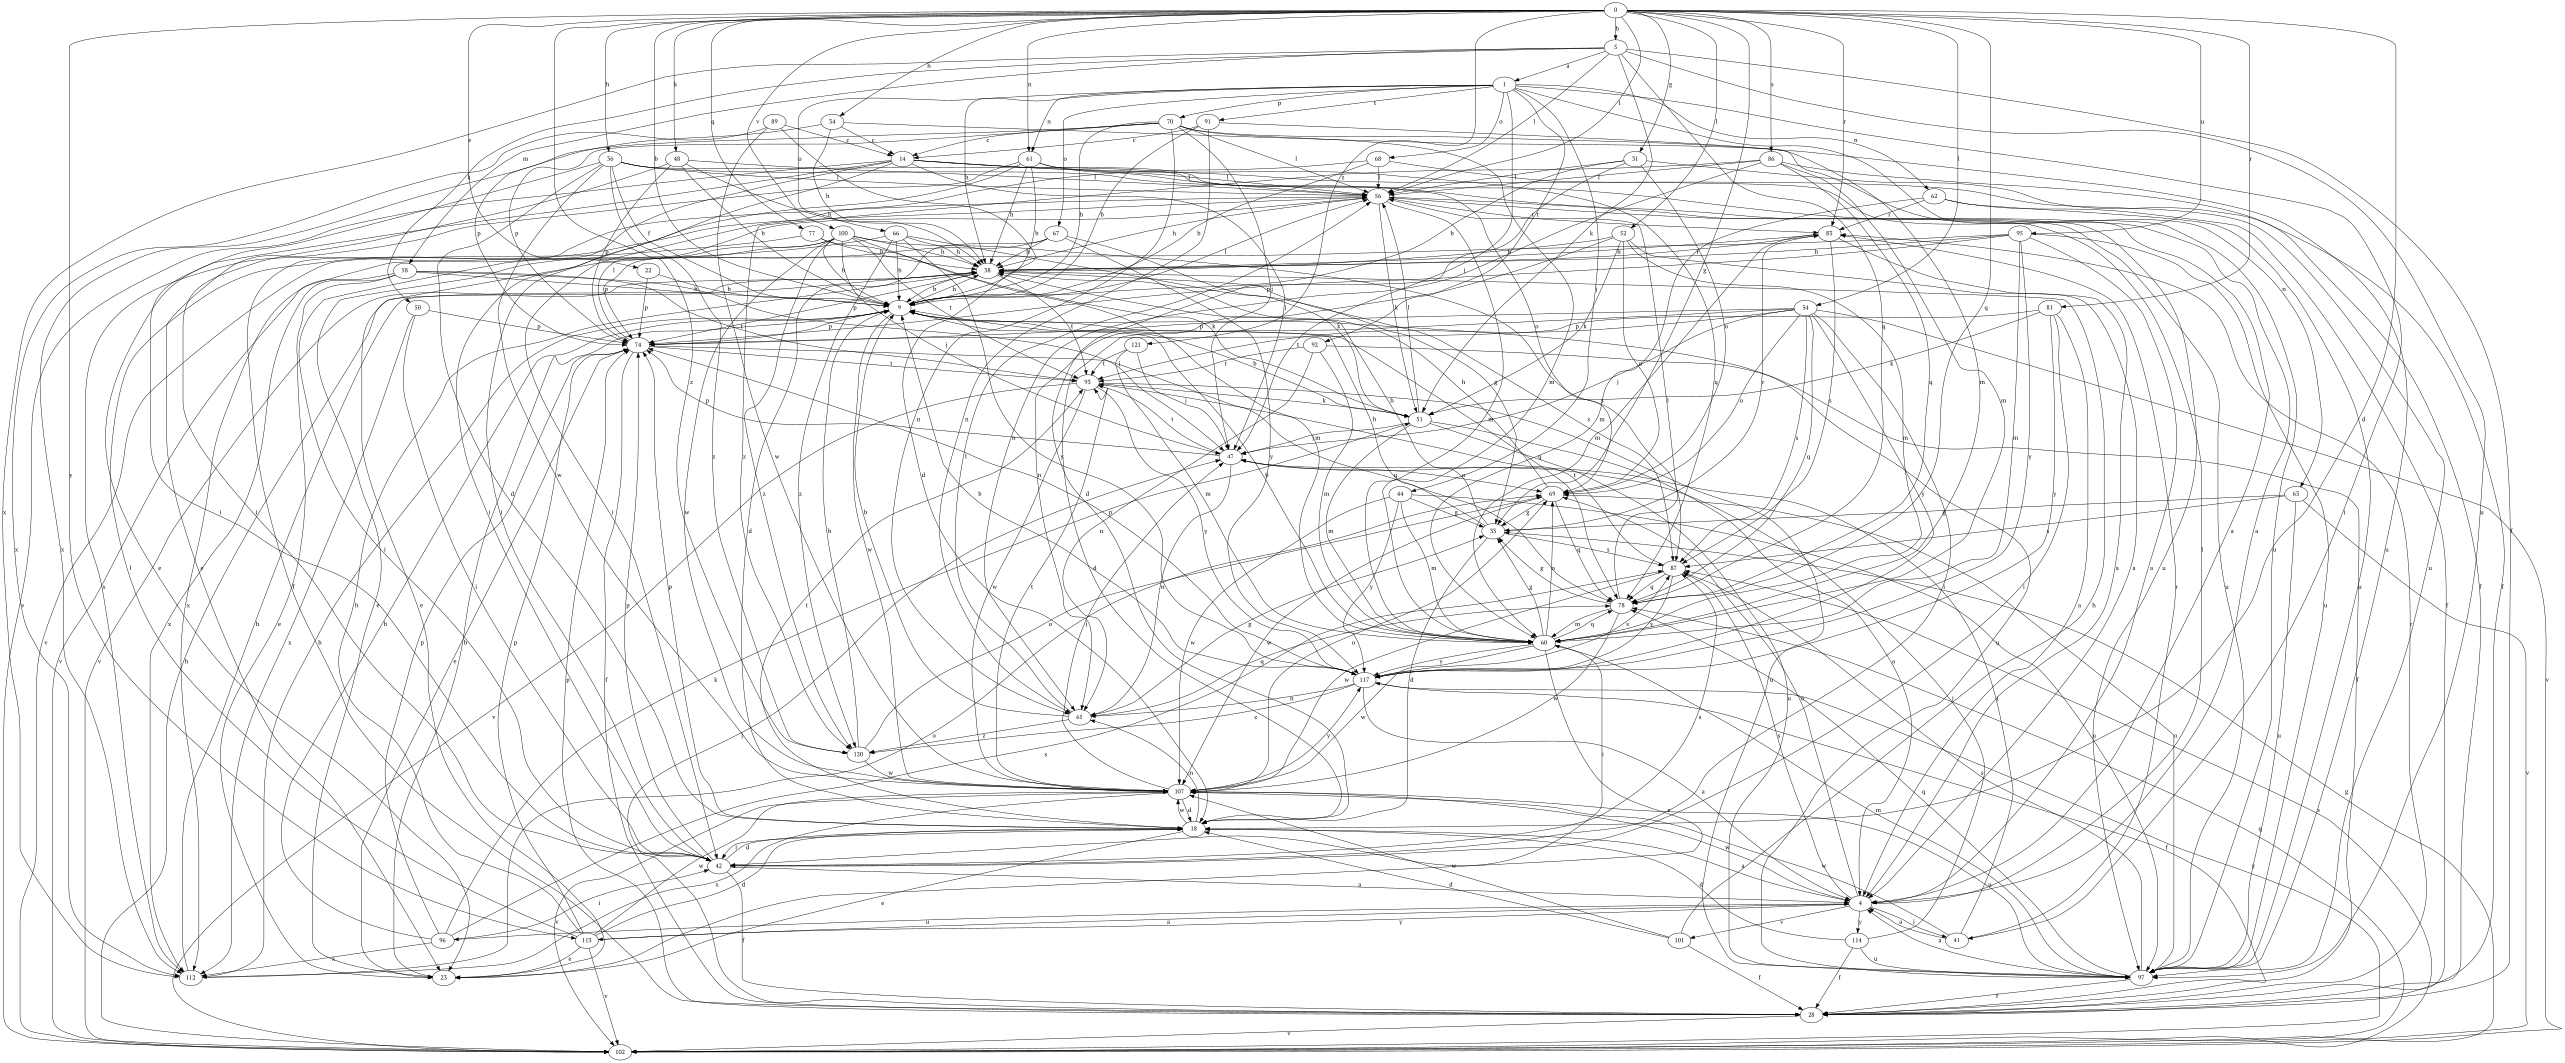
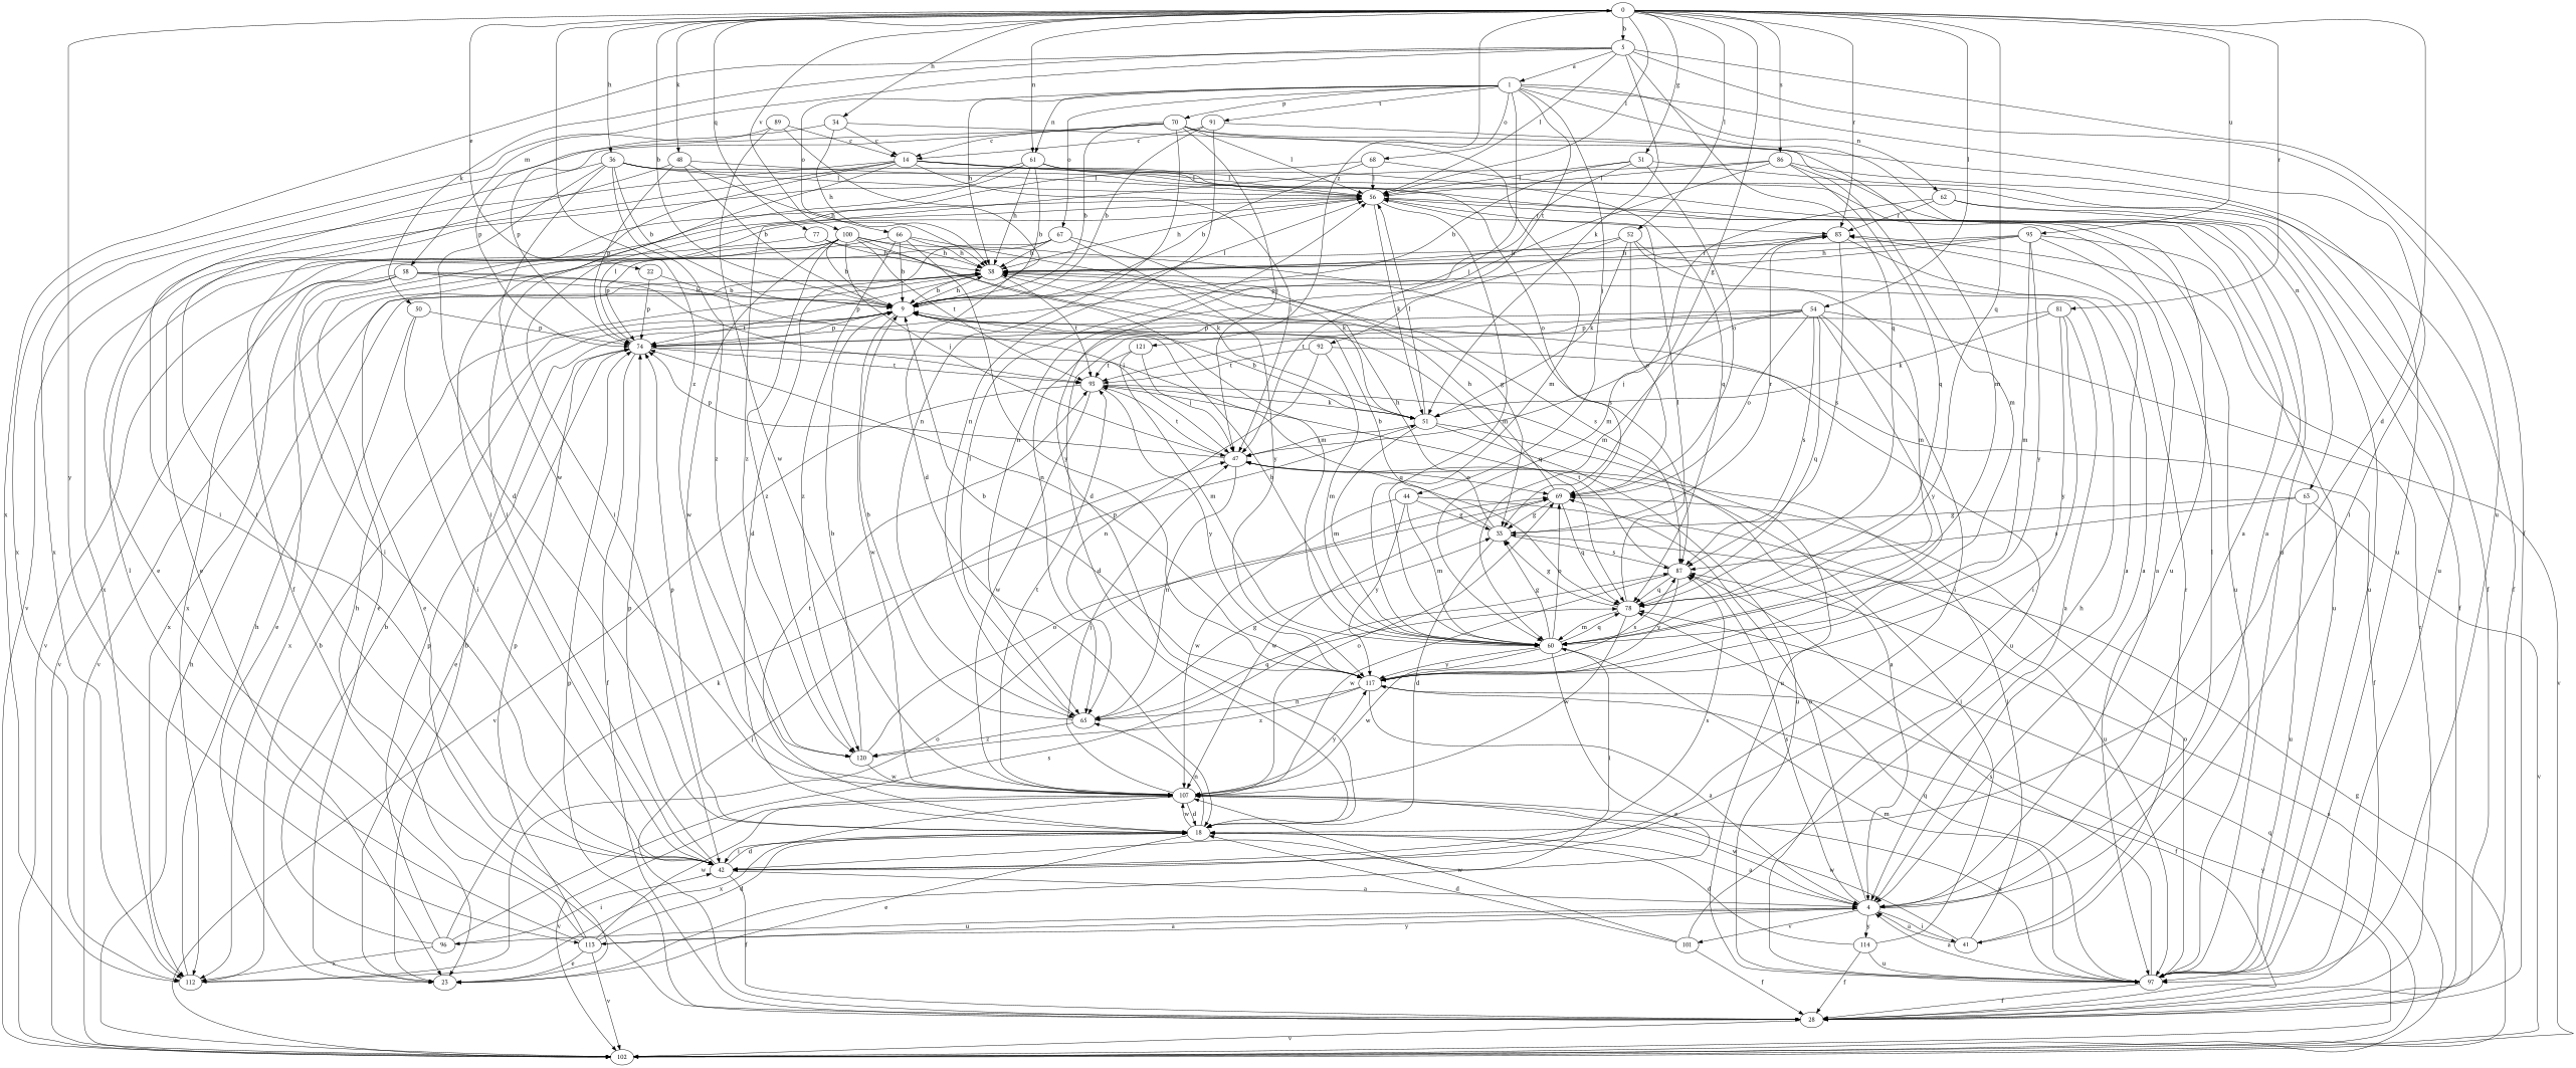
  strict digraph {
    fontname="PT Serif"
    node [fontname="PT Serif"]
    edge [fontname="PT Serif"]
    0
    5
    9
    18
    22
    31
    33
    34
    36
    48
    52
    54
    56
    61
    77
    78
    81
    83
    86
    95
    100
    113
    121
    n24 [label=120]
    1
    28
    50
    51
    58
    97
    112
    38
    107
    74
    4
    23
    42
    65
    93
    69
    87
    14
    60
    47
    102
    117
    89
    41
    44
    62
    63
    66
    67
    68
    70
    91
    92
    96
    101
    114
    0 -> 5 [label=b]
-   0 -> 9 [label=b]
+   9 -> 0 [label=b]
    0 -> 18 [label=d]
    0 -> 22 [label=e]
    0 -> 31 [label=g]
    0 -> 33 [label=g]
    0 -> 34 [label=h]
    0 -> 36 [label=h]
    0 -> 48 [label=k]
    0 -> 52 [label=l]
    0 -> 54 [label=l]
    0 -> 56 [label=l]
    0 -> 61 [label=n]
    0 -> 77 [label=q]
    0 -> 78 [label=q]
    0 -> 81 [label=r]
    0 -> 83 [label=r]
    0 -> 86 [label=s]
    0 -> 95 [label=u]
    0 -> 100 [label=v]
    0 -> 113 [label=y]
    0 -> 121 [label=z]
    0 -> n24 [label=z]
    5 -> 56 [label=l]
    5 -> 78 [label=q]
    5 -> 1 [label=a]
    5 -> 28 [label=f]
    5 -> 50 [label=k]
    5 -> 51 [label=k]
    5 -> 58 [label=m]
    5 -> 97 [label=u]
    5 -> 112 [label=x]
    9 -> 56 [label=l]
    9 -> 78 [label=q]
    9 -> 97 [label=u]
    9 -> 38 [label=h]
    9 -> 107 [label=w]
    9 -> 74 [label=p]
    18 -> 107 [label=w]
    18 -> 74 [label=p]
    18 -> 4 [label=a]
    18 -> 23 [label=e]
    18 -> 42 [label=i]
    18 -> 65 [label=n]
    18 -> 93 [label=t]
    22 -> 9 [label=b]
    22 -> 74 [label=p]
    31 -> 9 [label=b]
    31 -> 18 [label=d]
    31 -> 56 [label=l]
    31 -> 28 [label=f]
    31 -> 69 [label=o]
    33 -> 9 [label=b]
    33 -> 18 [label=d]
    33 -> 83 [label=r]
    33 -> 38 [label=h]
    33 -> 87 [label=s]
    34 -> 97 [label=u]
    34 -> 38 [label=h]
    34 -> 74 [label=p]
    34 -> 14 [label=c]
-   36 -> 9 [label=f]
+   36 -> 9 [label=b]
    36 -> 18 [label=d]
    36 -> 56 [label=l]
    36 -> n24 [label=z]
    36 -> 97 [label=u]
    36 -> 107 [label=w]
    36 -> 4 [label=a]
    36 -> 42 [label=i]
    48 -> 9 [label=b]
    48 -> 56 [label=l]
    48 -> 38 [label=h]
    48 -> 74 [label=p]
    48 -> 42 [label=i]
    52 -> 51 [label=k]
    52 -> 38 [label=h]
    52 -> 4 [label=a]
    52 -> 65 [label=n]
    52 -> 69 [label=o]
    52 -> 60 [label=m]
    54 -> 18 [label=d]
    54 -> 78 [label=q]
    54 -> 74 [label=p]
    54 -> 42 [label=i]
    54 -> 93 [label=t]
    54 -> 69 [label=o]
    54 -> 87 [label=s]
    54 -> 47 [label=j]
    54 -> 102 [label=v]
    54 -> 117 [label=y]
    56 -> 83 [label=r]
    56 -> 51 [label=k]
    56 -> 97 [label=u]
    56 -> 112 [label=x]
    56 -> 38 [label=h]
    56 -> 60 [label=m]
    61 -> 9 [label=b]
    61 -> 56 [label=l]
    61 -> 78 [label=q]
    61 -> 38 [label=h]
    61 -> 23 [label=e]
    61 -> 42 [label=i]
    77 -> 51 [label=k]
    77 -> 38 [label=h]
    77 -> 102 [label=v]
    78 -> 33 [label=g]
    78 -> 56 [label=l]
    78 -> 107 [label=w]
    78 -> 60 [label=m]
    81 -> 51 [label=k]
    81 -> 74 [label=p]
    81 -> 4 [label=a]
    81 -> 42 [label=i]
    81 -> 117 [label=y]
    83 -> 38 [label=h]
    83 -> 4 [label=a]
    83 -> 87 [label=s]
    83 -> 60 [label=m]
    86 -> 56 [label=l]
    86 -> 78 [label=q]
    86 -> n24 [label=z]
    86 -> 28 [label=f]
    86 -> 65 [label=n]
    86 -> 60 [label=m]
    95 -> 97 [label=u]
    95 -> 112 [label=x]
    95 -> 38 [label=h]
    95 -> 74 [label=p]
    95 -> 4 [label=a]
    95 -> 60 [label=m]
    95 -> 117 [label=y]
    100 -> 9 [label=b]
    100 -> n24 [label=z]
    100 -> 38 [label=h]
    100 -> 107 [label=w]
    100 -> 74 [label=p]
    100 -> 42 [label=i]
    100 -> 93 [label=t]
    100 -> 87 [label=s]
    100 -> 60 [label=m]
    100 -> 47 [label=j]
    113 -> 18 [label=d]
    113 -> 56 [label=l]
    113 -> 38 [label=h]
    113 -> 107 [label=w]
    113 -> 74 [label=p]
    113 -> 4 [label=a]
    113 -> 23 [label=e]
    113 -> 102 [label=v]
    121 -> 93 [label=t]
    121 -> 60 [label=m]
    121 -> 47 [label=j]
    n24 -> 9 [label=b]
    n24 -> 107 [label=w]
    n24 -> 69 [label=o]
    1 -> 61 [label=n]
    1 -> 38 [label=h]
    1 -> 47 [label=j]
    1 -> 41 [label=i]
    1 -> 44 [label=j]
    1 -> 62 [label=n]
    1 -> 63 [label=n]
    1 -> 66 [label=o]
    1 -> 67 [label=o]
    1 -> 68 [label=o]
    1 -> 70 [label=p]
    1 -> 91 [label=t]
    1 -> 92 [label=t]
    28 -> 83 [label=r]
    28 -> 74 [label=p]
    28 -> 47 [label=j]
    28 -> 102 [label=v]
    50 -> 112 [label=x]
    50 -> 74 [label=p]
    50 -> 42 [label=i]
    51 -> 9 [label=b]
    51 -> 56 [label=l]
    51 -> 97 [label=u]
    51 -> 4 [label=a]
    51 -> 60 [label=m]
    51 -> 47 [label=j]
    58 -> 9 [label=b]
    58 -> 112 [label=x]
    58 -> 23 [label=e]
    58 -> 93 [label=t]
    58 -> 47 [label=j]
    58 -> 102 [label=v]
    97 -> 78 [label=q]
    97 -> 28 [label=f]
    97 -> 4 [label=a]
    97 -> 69 [label=o]
    97 -> 87 [label=s]
    97 -> 60 [label=m]
    112 -> 9 [label=b]
    112 -> 38 [label=h]
    112 -> 69 [label=o]
    38 -> 9 [label=b]
    38 -> 83 [label=r]
    38 -> 74 [label=p]
    38 -> 93 [label=t]
    38 -> 87 [label=s]
    38 -> 102 [label=v]
    107 -> 18 [label=d]
    107 -> 97 [label=u]
    107 -> 112 [label=x]
    107 -> 93 [label=t]
    107 -> 69 [label=o]
    107 -> 47 [label=j]
    107 -> 102 [label=v]
    107 -> 117 [label=y]
    74 -> 56 [label=l]
    74 -> 78 [label=q]
    74 -> 28 [label=f]
    74 -> 23 [label=e]
    74 -> 93 [label=t]
    4 -> 56 [label=l]
    4 -> 113 [label=y]
    4 -> 107 [label=w]
    4 -> 69 [label=o]
    4 -> 87 [label=s]
    4 -> 41 [label=i]
    4 -> 96 [label=u]
    4 -> 101 [label=v]
    4 -> 114 [label=y]
    23 -> 9 [label=b]
    42 -> 18 [label=d]
    42 -> 28 [label=f]
    42 -> 74 [label=p]
    42 -> 4 [label=a]
    42 -> 87 [label=s]
    65 -> 9 [label=b]
    65 -> 33 [label=g]
    65 -> 56 [label=l]
    65 -> 78 [label=q]
    65 -> n24 [label=z]
    93 -> 51 [label=k]
    93 -> 97 [label=u]
    93 -> 107 [label=w]
    93 -> 102 [label=v]
    93 -> 117 [label=y]
    69 -> 33 [label=g]
    69 -> 78 [label=q]
    69 -> 38 [label=h]
    69 -> 107 [label=w]
    87 -> 78 [label=q]
    87 -> 107 [label=w]
    87 -> 93 [label=t]
    87 -> 117 [label=y]
    14 -> 56 [label=l]
    14 -> 28 [label=f]
    14 -> 97 [label=u]
    14 -> 23 [label=e]
    14 -> 42 [label=i]
    14 -> 69 [label=o]
    14 -> 47 [label=j]
    14 -> 102 [label=v]
    60 -> 9 [label=b]
    60 -> 33 [label=g]
    60 -> 78 [label=q]
    60 -> 107 [label=w]
    60 -> 23 [label=e]
    60 -> 42 [label=i]
    60 -> 69 [label=o]
    60 -> 117 [label=y]
    47 -> 74 [label=p]
    47 -> 65 [label=n]
    47 -> 93 [label=t]
    47 -> 69 [label=o]
    102 -> 33 [label=g]
    102 -> 78 [label=q]
    102 -> 38 [label=h]
    102 -> 87 [label=s]
    102 -> 117 [label=y]
    117 -> 9 [label=b]
    117 -> n24 [label=z]
    117 -> 28 [label=f]
    117 -> 74 [label=p]
    117 -> 4 [label=a]
    117 -> 65 [label=n]
    117 -> 87 [label=s]
    89 -> 18 [label=d]
    89 -> 112 [label=x]
    89 -> 107 [label=w]
    89 -> 14 [label=c]
    41 -> 83 [label=r]
    41 -> 107 [label=w]
    41 -> 4 [label=a]
    41 -> 47 [label=j]
    44 -> 33 [label=g]
    44 -> 97 [label=u]
    44 -> 107 [label=w]
    44 -> 60 [label=m]
    44 -> 117 [label=y]
    62 -> 83 [label=r]
    62 -> 28 [label=f]
    62 -> 97 [label=u]
    62 -> 60 [label=m]
    63 -> 33 [label=g]
    63 -> 97 [label=u]
    63 -> 87 [label=s]
    63 -> 102 [label=v]
    66 -> 9 [label=b]
    66 -> 33 [label=g]
    66 -> n24 [label=z]
    66 -> 38 [label=h]
    66 -> 23 [label=e]
    66 -> 117 [label=y]
    67 -> 18 [label=d]
    67 -> 51 [label=k]
    67 -> 38 [label=h]
    67 -> 23 [label=e]
    67 -> 117 [label=y]
    68 -> 9 [label=b]
    68 -> 56 [label=l]
    68 -> 4 [label=a]
    68 -> 42 [label=i]
    70 -> 9 [label=b]
    70 -> 56 [label=l]
    70 -> 97 [label=u]
    70 -> 112 [label=x]
    70 -> 74 [label=p]
    70 -> 65 [label=n]
    70 -> 14 [label=c]
    70 -> 60 [label=m]
    70 -> 47 [label=j]
    91 -> 9 [label=b]
    91 -> 65 [label=n]
    91 -> 14 [label=c]
    91 -> 60 [label=m]
    92 -> 28 [label=f]
    92 -> 65 [label=n]
    92 -> 93 [label=t]
    92 -> 60 [label=m]
    96 -> 9 [label=b]
    96 -> 51 [label=k]
    96 -> 112 [label=x]
    96 -> 74 [label=p]
    96 -> 42 [label=i]
    96 -> 87 [label=s]
    101 -> 18 [label=d]
    101 -> 28 [label=f]
    101 -> 38 [label=h]
    101 -> 107 [label=w]
    114 -> 18 [label=d]
    114 -> 28 [label=f]
    114 -> 97 [label=u]
    114 -> 47 [label=j]
  }
